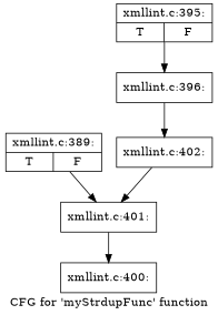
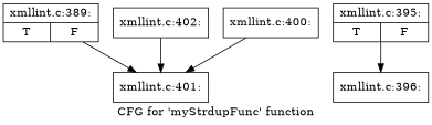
  digraph {
    label="CFG for 'myStrdupFunc' function"
    node [shape=record]
    n1 [label="{xmllint.c:389:|{<s0>T|<s1>F}}"]
    n2 [label="{xmllint.c:401:}"]
    n3 [label="{xmllint.c:395:|{<s0>T|<s1>F}}"]
    n4 [label="{xmllint.c:396:}"]
    n5 [label="{xmllint.c:402:}"]
    n6 [label="{xmllint.c:400:}"]
    n1 -> n2
    n3 -> n4
-   n4 -> n5
    n5 -> n2
-   n2 -> n6
+   n6 -> n2
  }
